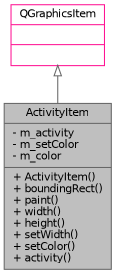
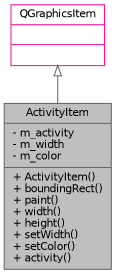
  digraph {
    node [fontname=Helvetica fontsize=10 shape=record style=filled]
-   n1 [color=gray40 fillcolor=grey75 fontcolor=black height=0.2 label="{ActivityItem\n|- m_activity\l- m_setColor\l- m_color\l|+ ActivityItem()\l+ boundingRect()\l+ paint()\l+ width()\l+ height()\l+ setWidth()\l+ setColor()\l+ activity()\l}" width=0.4]
+   n1 [color=gray40 fillcolor=grey75 fontcolor=black height=0.2 label="{ActivityItem\n|- m_activity\l- m_width\l- m_color\l|+ ActivityItem()\l+ boundingRect()\l+ paint()\l+ width()\l+ height()\l+ setWidth()\l+ setColor()\l+ activity()\l}" width=0.4]
    n2 [color=deeppink fillcolor=white height=0.2 label="{QGraphicsItem\n||}" width=0.4]
    n2 -> n1 [arrowtail=onormal color=gray40 dir=back fontname=Helvetica fontsize=10 labelfontname=Helvetica labelfontsize=10 style=solid]
  }
